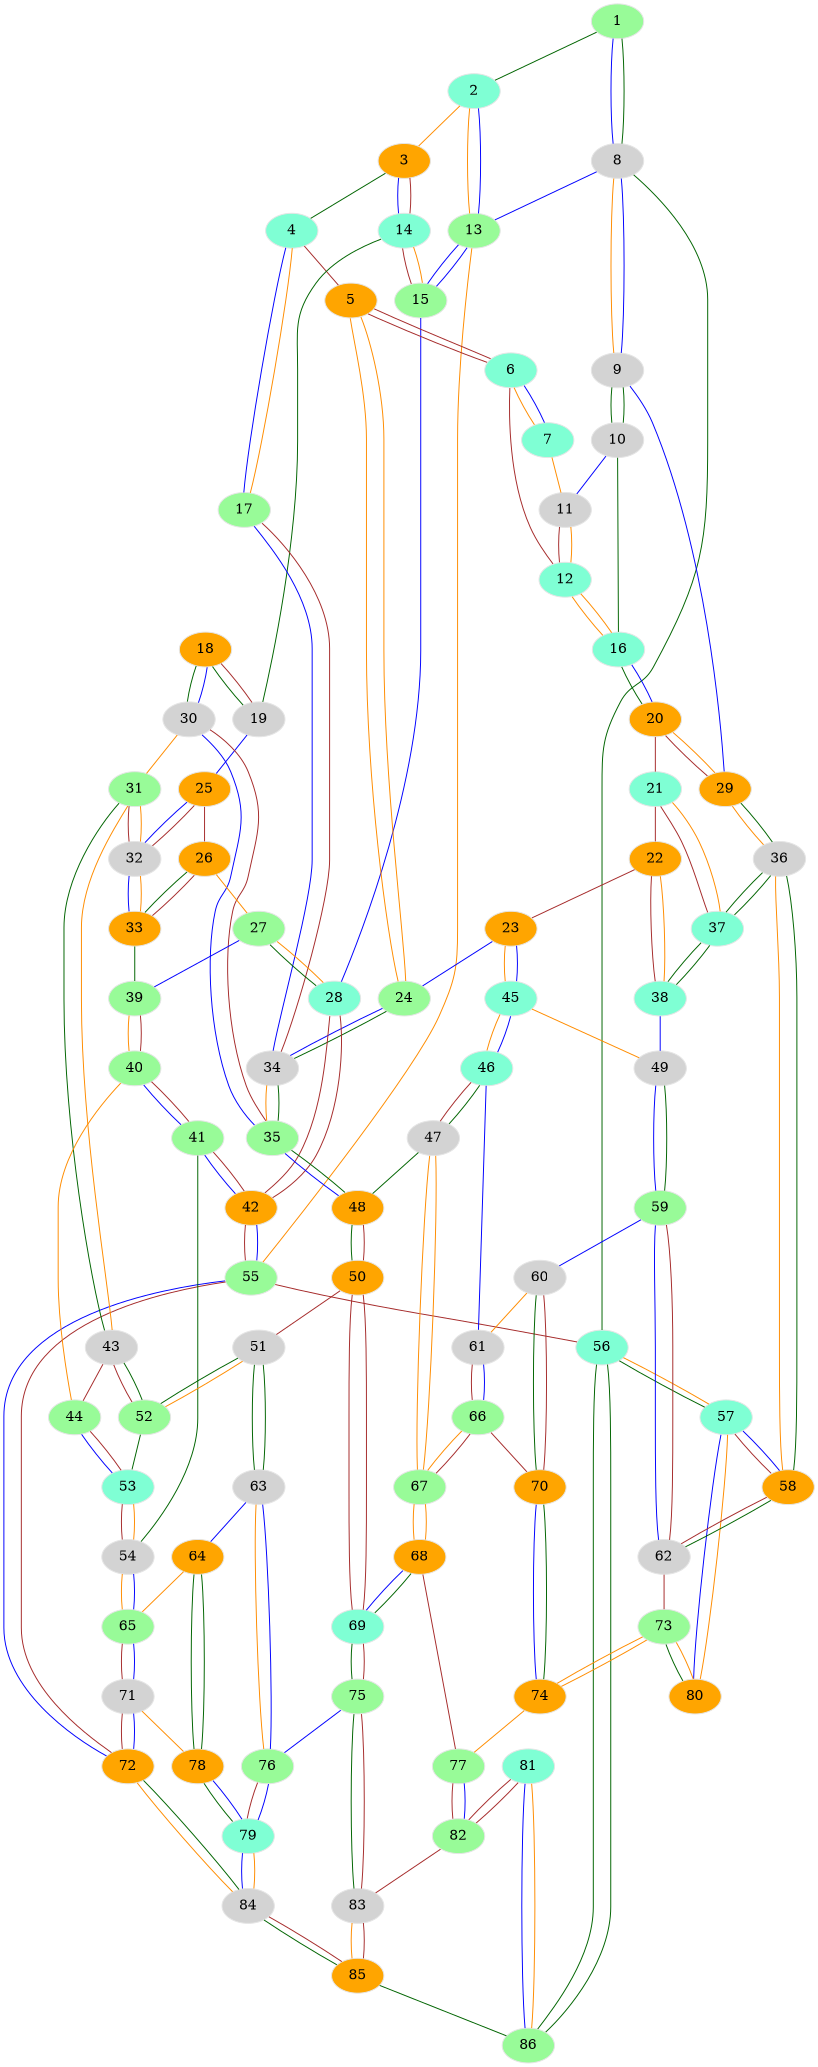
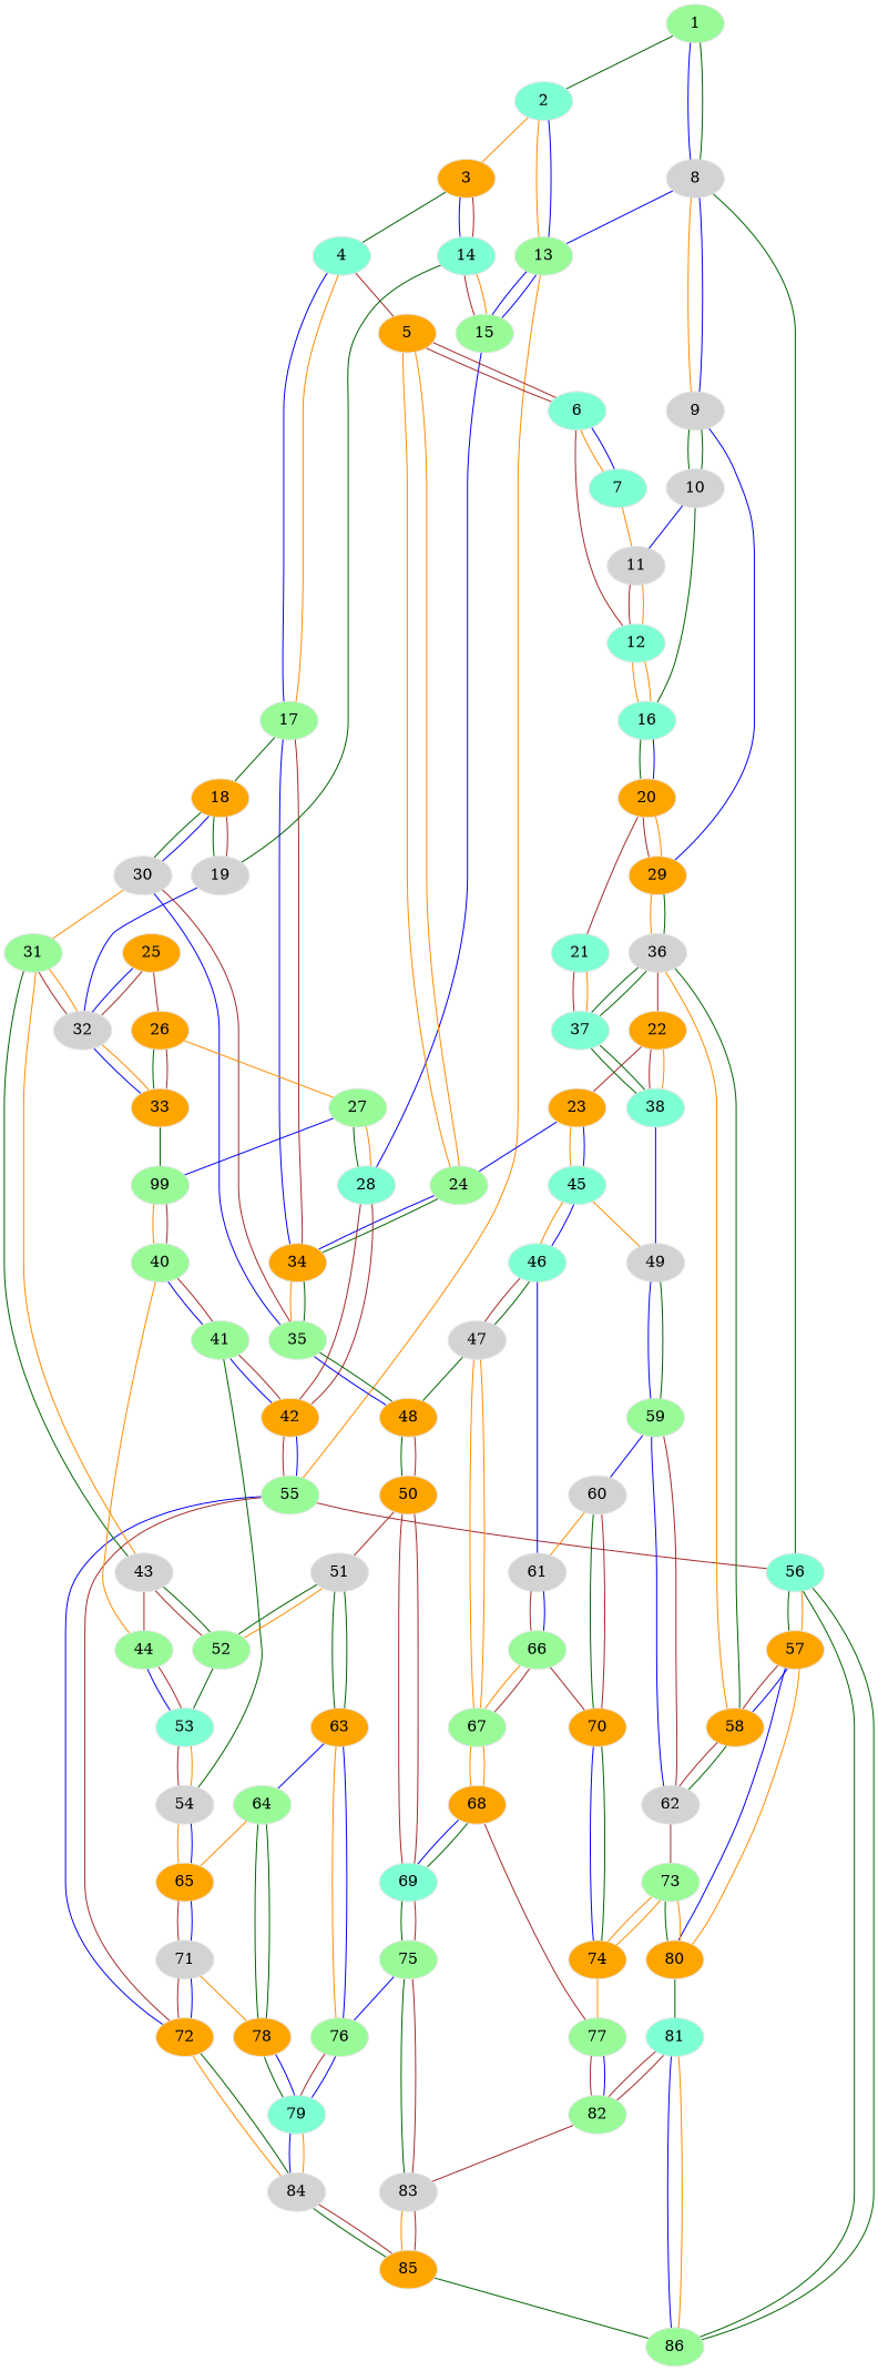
  graph {
    node [color=gray90 fillcolor=palegreen style=filled]
    edge [color=brown]
    2 [fillcolor=aquamarine]
    1
    8 [fillcolor=lightgrey]
    3 [fillcolor=orange]
    13
    9 [fillcolor=lightgrey]
    56 [fillcolor=aquamarine]
    4 [fillcolor=aquamarine]
    14 [fillcolor=aquamarine]
    15
    55
    5 [fillcolor=orange]
    17
    19 [fillcolor=lightgrey]
    6 [fillcolor=aquamarine]
    24
    18 [fillcolor=orange]
-   34 [fillcolor=lightgrey]
+   34 [fillcolor=orange]
    7 [fillcolor=aquamarine]
    12 [fillcolor=aquamarine]
    11 [fillcolor=lightgrey]
    16 [fillcolor=aquamarine]
    10 [fillcolor=lightgrey]
    29 [fillcolor=orange]
-   57 [fillcolor=aquamarine]
+   57 [fillcolor=orange]
    86
    36 [fillcolor=lightgrey]
    20 [fillcolor=orange]
    28 [fillcolor=aquamarine]
    72 [fillcolor=orange]
    25 [fillcolor=orange]
    42 [fillcolor=orange]
    21 [fillcolor=aquamarine]
    30 [fillcolor=lightgrey]
    35
    31
    26 [fillcolor=orange]
    32 [fillcolor=lightgrey]
    22 [fillcolor=orange]
    37 [fillcolor=aquamarine]
    23 [fillcolor=orange]
    38 [fillcolor=aquamarine]
    45 [fillcolor=aquamarine]
    49 [fillcolor=lightgrey]
    46 [fillcolor=aquamarine]
    27
    33 [fillcolor=orange]
-   39
+   39 [label=99]
    40
    58 [fillcolor=orange]
    43 [fillcolor=lightgrey]
    48 [fillcolor=orange]
    44
    52
    50 [fillcolor=orange]
    62 [fillcolor=lightgrey]
    59
    41
    54 [fillcolor=lightgrey]
    53 [fillcolor=aquamarine]
-   65
+   65 [fillcolor=orange]
    47 [fillcolor=lightgrey]
    61 [fillcolor=lightgrey]
    67
    66
    68 [fillcolor=orange]
    51 [fillcolor=lightgrey]
    69 [fillcolor=aquamarine]
    60 [fillcolor=lightgrey]
-   63 [fillcolor=lightgrey]
+   63 [fillcolor=orange]
    75
-   64 [fillcolor=orange]
+   64
    76
    71 [fillcolor=lightgrey]
    84 [fillcolor=lightgrey]
    80 [fillcolor=orange]
    81 [fillcolor=aquamarine]
    73
    70 [fillcolor=orange]
    74 [fillcolor=orange]
    78 [fillcolor=orange]
    79 [fillcolor=aquamarine]
    77
    82
    83 [fillcolor=lightgrey]
    85 [fillcolor=orange]
    2 -- 3 [color=darkorange]
    2 -- 13 [color=darkorange]
    2 -- 13 [color=blue]
    1 -- 2 [color=darkgreen]
    1 -- 8 [color=blue]
    1 -- 8 [color=darkgreen]
    8 -- 13 [color=blue]
    8 -- 9 [color=darkorange]
    8 -- 9 [color=blue]
    8 -- 56 [color=darkgreen]
    3 -- 4 [color=darkgreen]
    3 -- 14 [color=blue]
    3 -- 14
    13 -- 15 [color=blue]
    13 -- 15 [color=blue]
    13 -- 55 [color=darkorange]
    9 -- 10 [color=darkgreen]
    9 -- 10 [color=darkgreen]
    9 -- 29 [color=blue]
    56 -- 57 [color=darkgreen]
    56 -- 57 [color=darkorange]
    56 -- 86 [color=darkgreen]
    56 -- 86 [color=darkgreen]
    4 -- 5
    4 -- 17 [color=blue]
    4 -- 17 [color=darkorange]
    14 -- 15
    14 -- 15 [color=darkorange]
    14 -- 19 [color=darkgreen]
    15 -- 28 [color=blue]
    55 -- 56
    55 -- 72 [color=blue]
    55 -- 72
    5 -- 6
    5 -- 6
    5 -- 24 [color=darkorange]
    5 -- 24 [color=darkorange]
+   17 -- 18 [color=darkgreen]
    17 -- 34 [color=blue]
    17 -- 34
-   19 -- 25 [color=blue]
+   19 -- 32 [color=blue]
    6 -- 7 [color=darkorange]
    6 -- 7 [color=blue]
    6 -- 12
    24 -- 34 [color=blue]
    24 -- 34 [color=darkgreen]
    18 -- 19 [color=darkgreen]
    18 -- 19
    18 -- 30 [color=darkgreen]
    18 -- 30 [color=blue]
    34 -- 35 [color=darkorange]
    34 -- 35 [color=darkgreen]
    7 -- 11 [color=darkorange]
    12 -- 16 [color=darkorange]
    12 -- 16 [color=darkorange]
    11 -- 12
    11 -- 12 [color=darkorange]
    16 -- 20 [color=darkgreen]
    16 -- 20 [color=blue]
    10 -- 11 [color=blue]
    10 -- 16 [color=darkgreen]
    29 -- 36 [color=darkorange]
    29 -- 36 [color=darkgreen]
    57 -- 58
    57 -- 58 [color=blue]
    57 -- 80 [color=blue]
    57 -- 80 [color=darkorange]
    36 -- 37 [color=darkgreen]
    36 -- 37 [color=darkgreen]
    36 -- 58 [color=darkorange]
    36 -- 58 [color=darkgreen]
    20 -- 29
    20 -- 29 [color=darkorange]
    20 -- 21
    28 -- 42
    28 -- 42
    72 -- 84 [color=darkorange]
    72 -- 84 [color=darkgreen]
    25 -- 26
    25 -- 32 [color=blue]
    25 -- 32
    42 -- 55
    42 -- 55 [color=blue]
-   21 -- 22
+   36 -- 22
    21 -- 37
    21 -- 37 [color=darkorange]
    30 -- 35 [color=blue]
    30 -- 35
    30 -- 31 [color=darkorange]
    35 -- 48 [color=blue]
    35 -- 48 [color=darkgreen]
    31 -- 32
    31 -- 32 [color=darkorange]
    31 -- 43 [color=darkgreen]
    31 -- 43 [color=darkorange]
    26 -- 27 [color=darkorange]
    26 -- 33 [color=darkgreen]
    26 -- 33
    32 -- 33 [color=blue]
    32 -- 33 [color=darkorange]
    22 -- 23
    22 -- 38
    22 -- 38 [color=darkorange]
    37 -- 38 [color=darkgreen]
    37 -- 38 [color=darkgreen]
    23 -- 24 [color=blue]
    23 -- 45 [color=darkorange]
    23 -- 45 [color=blue]
    38 -- 49 [color=blue]
    45 -- 49 [color=darkorange]
    45 -- 46 [color=darkorange]
    45 -- 46 [color=blue]
    49 -- 59 [color=blue]
    49 -- 59 [color=darkgreen]
    46 -- 47
    46 -- 47 [color=darkgreen]
    46 -- 61 [color=blue]
    27 -- 28 [color=darkgreen]
    27 -- 28 [color=darkorange]
    27 -- 39 [color=blue]
    33 -- 39 [color=darkgreen]
    39 -- 40 [color=darkorange]
    39 -- 40
    40 -- 44 [color=darkorange]
    40 -- 41 [color=blue]
    40 -- 41
    58 -- 62
    58 -- 62 [color=darkgreen]
    43 -- 44
    43 -- 52
    43 -- 52 [color=darkgreen]
    48 -- 50 [color=darkgreen]
    48 -- 50
    44 -- 53 [color=blue]
    44 -- 53
    52 -- 53 [color=darkgreen]
    50 -- 51
    50 -- 69
    50 -- 69
    62 -- 73
    59 -- 62 [color=blue]
    59 -- 62
    59 -- 60 [color=blue]
    41 -- 42 [color=blue]
    41 -- 42
    41 -- 54 [color=darkgreen]
    54 -- 65 [color=darkorange]
    54 -- 65 [color=blue]
    53 -- 54
    53 -- 54 [color=darkorange]
    65 -- 71
    65 -- 71 [color=blue]
    47 -- 48 [color=darkgreen]
    47 -- 67 [color=darkorange]
    47 -- 67 [color=darkorange]
    61 -- 66
    61 -- 66 [color=blue]
    67 -- 68 [color=darkorange]
    67 -- 68 [color=darkorange]
    66 -- 67 [color=darkorange]
    66 -- 67
    66 -- 70
    68 -- 69 [color=blue]
    68 -- 69 [color=darkgreen]
    68 -- 77
    51 -- 52 [color=darkgreen]
    51 -- 52 [color=darkorange]
    51 -- 63 [color=darkgreen]
    51 -- 63 [color=darkgreen]
    69 -- 75 [color=darkgreen]
    69 -- 75
    60 -- 61 [color=darkorange]
    60 -- 70 [color=darkgreen]
    60 -- 70
    63 -- 64 [color=blue]
    63 -- 76 [color=darkorange]
    63 -- 76 [color=blue]
    75 -- 76 [color=blue]
    75 -- 83 [color=darkgreen]
    75 -- 83
    64 -- 65 [color=darkorange]
    64 -- 78 [color=darkgreen]
    64 -- 78 [color=darkgreen]
    76 -- 79
    76 -- 79 [color=blue]
    71 -- 72
    71 -- 72 [color=blue]
    71 -- 78 [color=darkorange]
    84 -- 85 [color=darkgreen]
    84 -- 85
+   80 -- 81 [color=darkgreen]
    81 -- 86 [color=blue]
    81 -- 86 [color=darkorange]
    81 -- 82
    81 -- 82
    73 -- 80 [color=darkgreen]
    73 -- 80 [color=darkorange]
    73 -- 74 [color=darkorange]
    73 -- 74 [color=darkorange]
    70 -- 74 [color=blue]
    70 -- 74 [color=darkgreen]
    74 -- 77 [color=darkorange]
    78 -- 79 [color=darkgreen]
    78 -- 79 [color=blue]
    79 -- 84 [color=blue]
    79 -- 84 [color=darkorange]
    77 -- 82
    77 -- 82 [color=blue]
    82 -- 83
    83 -- 85 [color=darkorange]
    83 -- 85
    85 -- 86 [color=darkgreen]
  }
